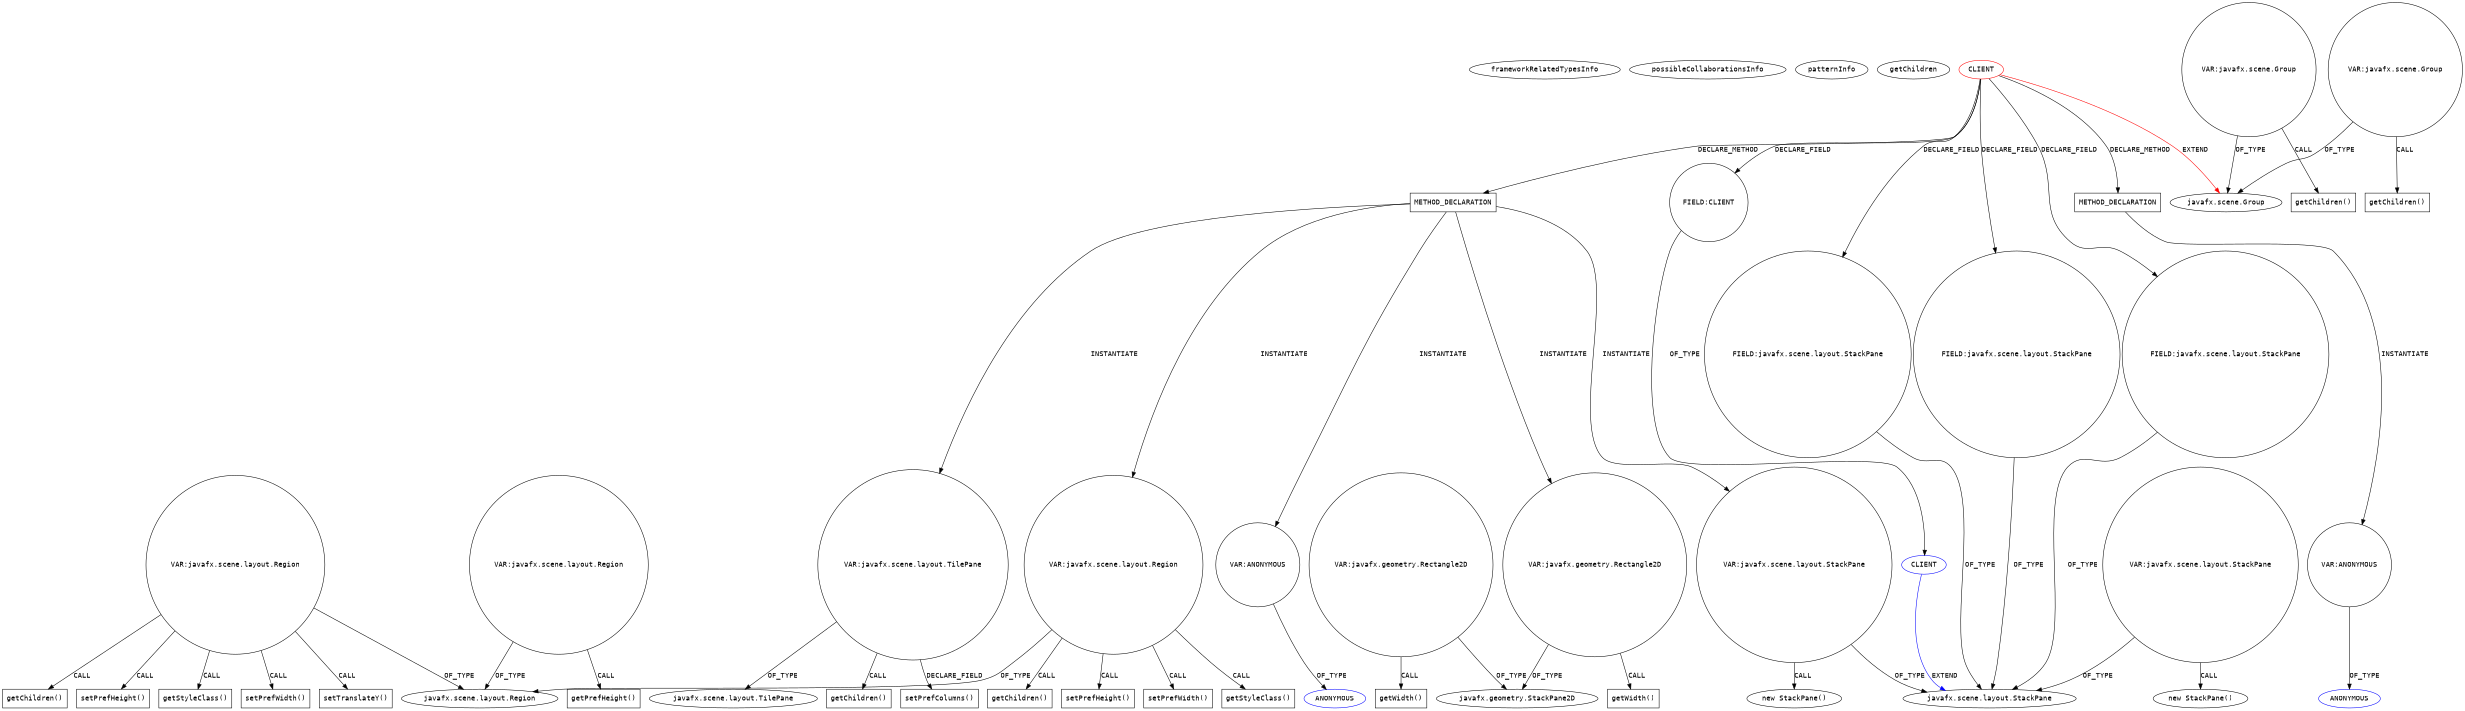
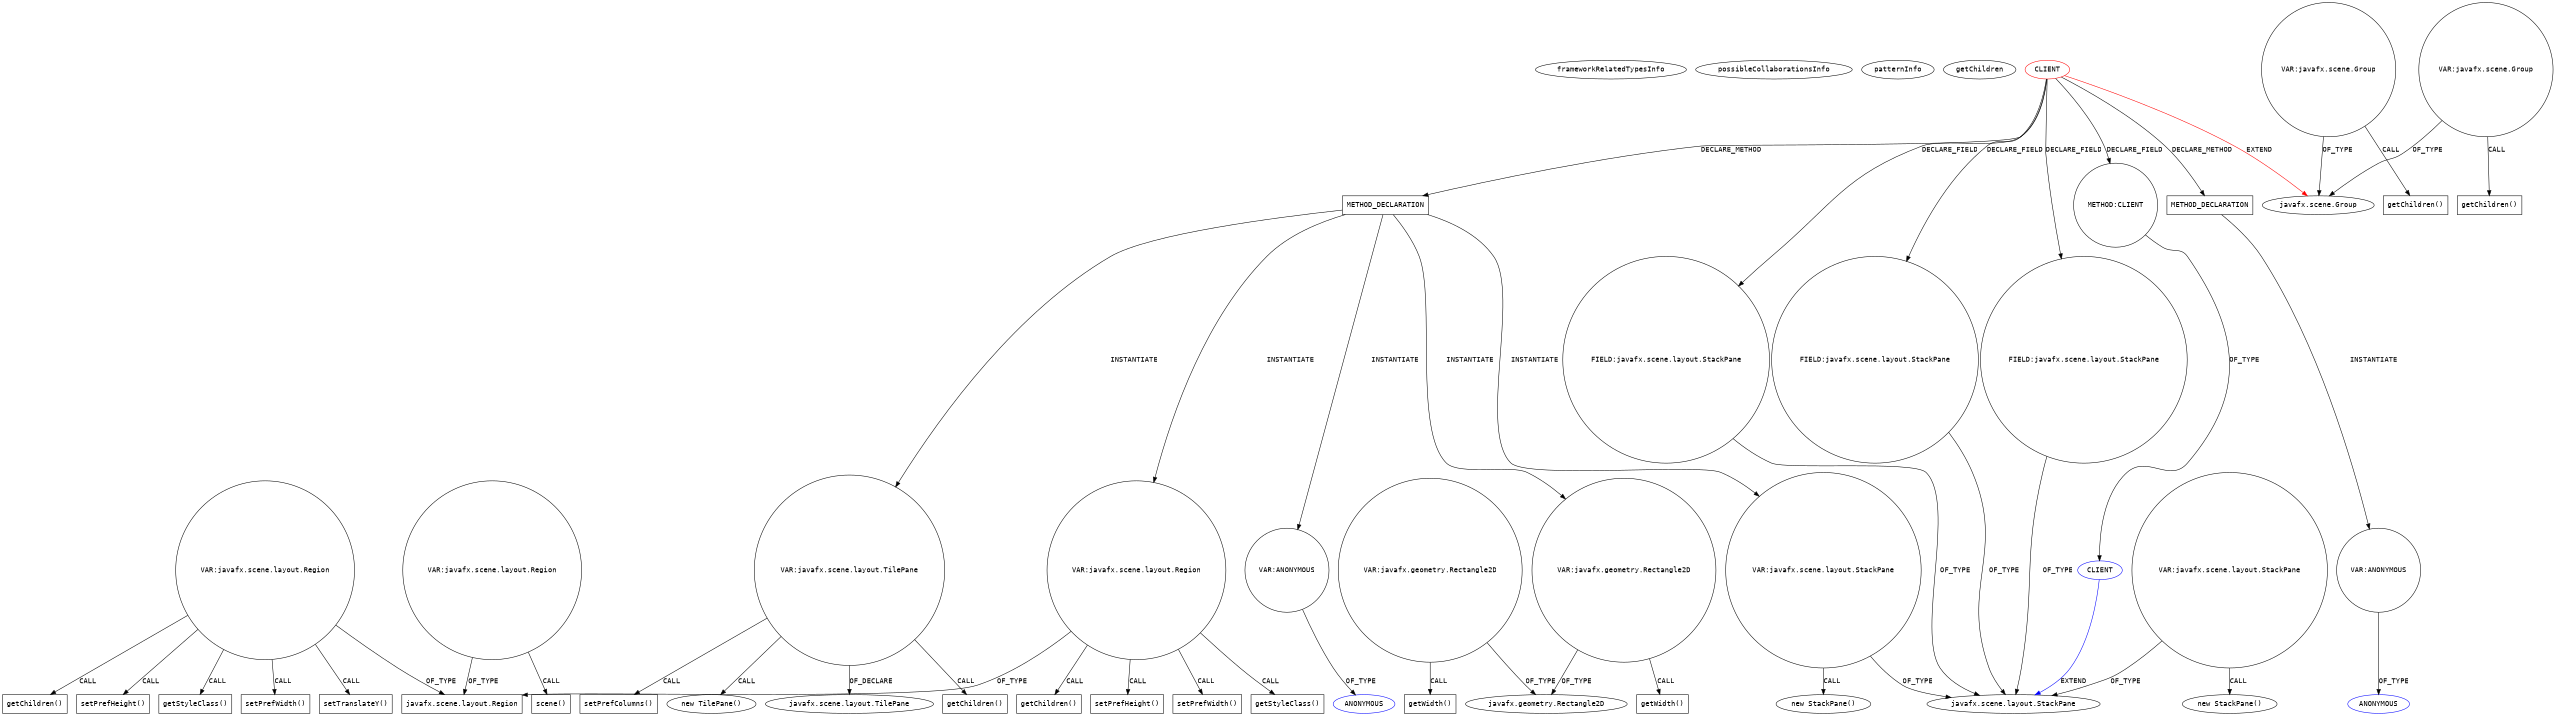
  digraph {
    fontname="DejaVu Sans Mono"
    node [fontname="DejaVu Sans Mono" isFrameworkType=false vertexType=INSIDE_CALL shape=box]
    edge [fontname="DejaVu Sans Mono"]
    frameworkRelatedTypesInfo [0="javafx.scene.Group" isFrameworkType="" vertexType="" shape=""]
    possibleCollaborationsInfo [0="3913~FIELD_TYPE_DECLARATION-~javafx.scene.Group ~javafx.scene.layout.StackPane ~false~false" isFrameworkType="" vertexType="" shape=""]
    patternInfo [frequency=2.0 patternRootClient=0 isFrameworkType="" vertexType="" shape=""]
    n4 [0="UrsKR-fxcalendar~/UrsKR-fxcalendar/fxcalendar-master/src/main/java/com/sai/javafx/calendar/BasePane.java~BasePane~1540" 1="UrsKR-fxcalendar~/UrsKR-fxcalendar/fxcalendar-master/src/main/java/com/sai/javafx/calendar/TopPane.java~TopPane~1530" label=getChildren isFrameworkType="" vertexType="" shape=""]
+   n5 [label="new TilePane()" vertexType=CONSTRUCTOR_CALL shape=""]
    n6 [label="VAR:javafx.scene.layout.TilePane" shape=circle vertexType=VARIABLE_EXPRESION]
    n7 [label="javafx.scene.layout.TilePane" vertexType=FRAMEWORK_CLASS_TYPE shape=""]
    n8 [label="getChildren()"]
    n9 [label="setPrefColumns()"]
    n10 [label=METHOD_DECLARATION vertexType=CLIENT_METHOD_DECLARATION]
    n11 [label="VAR:javafx.scene.layout.Region" shape=circle vertexType=VARIABLE_EXPRESION]
    n12 [label="VAR:ANONYMOUS" shape=circle vertexType=VARIABLE_EXPRESION]
    n13 [label="VAR:javafx.geometry.Rectangle2D" shape=circle vertexType=VARIABLE_EXPRESION]
    n14 [label="VAR:javafx.scene.layout.StackPane" shape=circle vertexType=VARIABLE_EXPRESION]
-   n15 [label="javafx.scene.layout.Region" vertexType=FRAMEWORK_CLASS_TYPE shape=""]
+   n15 [label="javafx.scene.layout.Region" vertexType=FRAMEWORK_CLASS_TYPE]
    n16 [label="getChildren()"]
    n17 [label="setPrefHeight()"]
    n18 [label="setPrefWidth()"]
    n19 [label="getStyleClass()"]
    n20 [color=blue label=ANONYMOUS vertexType=REFERENCE_ANONYMOUS_DECLARATION shape=""]
    n21 [label="getWidth()"]
-   n22 [label="javafx.geometry.StackPane2D" vertexType=FRAMEWORK_CLASS_TYPE shape=""]
+   n22 [label="javafx.geometry.Rectangle2D" vertexType=FRAMEWORK_CLASS_TYPE shape=""]
    n23 [label="javafx.scene.layout.StackPane" vertexType=FRAMEWORK_CLASS_TYPE shape=""]
    n24 [label="new StackPane()" vertexType=CONSTRUCTOR_CALL shape=""]
    n25 [color=red label=CLIENT vertexType=ROOT_CLIENT_CLASS_DECLARATION shape=""]
-   n26 [label="FIELD:CLIENT" shape=circle vertexType=FIELD_DECLARATION]
+   n26 [label="METHOD:CLIENT" shape=circle vertexType=FIELD_DECLARATION]
    n27 [label="javafx.scene.Group" vertexType=FRAMEWORK_CLASS_TYPE shape=""]
    n28 [label="FIELD:javafx.scene.layout.StackPane" shape=circle vertexType=FIELD_DECLARATION]
    n29 [label="FIELD:javafx.scene.layout.StackPane" shape=circle vertexType=FIELD_DECLARATION]
    n30 [label="FIELD:javafx.scene.layout.StackPane" shape=circle vertexType=FIELD_DECLARATION]
    n31 [label=METHOD_DECLARATION vertexType=CLIENT_METHOD_DECLARATION]
    n32 [color=blue label=CLIENT vertexType=REFERENCE_CLIENT_CLASS_DECLARATION shape=""]
    n33 [label="VAR:ANONYMOUS" shape=circle vertexType=VARIABLE_EXPRESION]
    n34 [label="VAR:javafx.geometry.Rectangle2D" shape=circle vertexType=VARIABLE_EXPRESION]
    n35 [label="getWidth()"]
    n36 [label="VAR:javafx.scene.layout.Region" shape=circle vertexType=VARIABLE_EXPRESION]
    n37 [label="getChildren()"]
    n38 [label="setPrefHeight()"]
    n39 [label="getStyleClass()"]
    n40 [label="setPrefWidth()"]
    n41 [label="setTranslateY()"]
    n42 [label="VAR:javafx.scene.Group" shape=circle vertexType=VARIABLE_EXPRESION]
    n43 [label="getChildren()"]
    n44 [label="VAR:javafx.scene.Group" shape=circle vertexType=VARIABLE_EXPRESION]
    n45 [label="getChildren()"]
    n46 [label="VAR:javafx.scene.layout.Region" shape=circle vertexType=VARIABLE_EXPRESION]
-   n47 [label="getPrefHeight()"]
+   n47 [label="scene()"]
    n48 [label="VAR:javafx.scene.layout.StackPane" shape=circle vertexType=VARIABLE_EXPRESION]
    n49 [label="new StackPane()" vertexType=CONSTRUCTOR_CALL shape=""]
    n50 [color=blue label=ANONYMOUS vertexType=REFERENCE_ANONYMOUS_DECLARATION shape=""]
-   n6 -> n7 [label=OF_TYPE]
+   n6 -> n5 [label=CALL]
+   n6 -> n7 [label=OF_DECLARE]
    n6 -> n8 [label=CALL]
-   n6 -> n9 [label=DECLARE_FIELD]
+   n6 -> n9 [label=CALL]
    n10 -> n6 [label=INSTANTIATE]
    n10 -> n11 [label=INSTANTIATE]
    n10 -> n12 [label=INSTANTIATE]
    n10 -> n13 [label=INSTANTIATE]
    n10 -> n14 [label=INSTANTIATE]
    n11 -> n15 [label=OF_TYPE]
    n11 -> n16 [label=CALL]
    n11 -> n17 [label=CALL]
    n11 -> n18 [label=CALL]
    n11 -> n19 [label=CALL]
    n12 -> n20 [label=OF_TYPE]
    n13 -> n21 [label=CALL]
    n13 -> n22 [label=OF_TYPE]
    n14 -> n23 [label=OF_TYPE]
    n14 -> n24 [label=CALL]
    n25 -> n10 [label=DECLARE_METHOD]
    n25 -> n26 [label=DECLARE_FIELD]
    n25 -> n27 [color=red label=EXTEND]
    n25 -> n28 [label=DECLARE_FIELD]
    n25 -> n29 [label=DECLARE_FIELD]
    n25 -> n30 [label=DECLARE_FIELD]
    n25 -> n31 [label=DECLARE_METHOD]
    n26 -> n32 [label=OF_TYPE]
    n28 -> n23 [label=OF_TYPE]
    n29 -> n23 [label=OF_TYPE]
    n30 -> n23 [label=OF_TYPE]
    n31 -> n33 [label=INSTANTIATE]
    n32 -> n23 [color=blue label=EXTEND]
    n33 -> n50 [label=OF_TYPE]
    n34 -> n22 [label=OF_TYPE]
    n34 -> n35 [label=CALL]
    n36 -> n15 [label=OF_TYPE]
    n36 -> n37 [label=CALL]
    n36 -> n38 [label=CALL]
    n36 -> n39 [label=CALL]
    n36 -> n40 [label=CALL]
    n36 -> n41 [label=CALL]
    n42 -> n27 [label=OF_TYPE]
    n42 -> n43 [label=CALL]
    n44 -> n27 [label=OF_TYPE]
    n44 -> n45 [label=CALL]
    n46 -> n15 [label=OF_TYPE]
    n46 -> n47 [label=CALL]
    n48 -> n23 [label=OF_TYPE]
    n48 -> n49 [label=CALL]
  }
